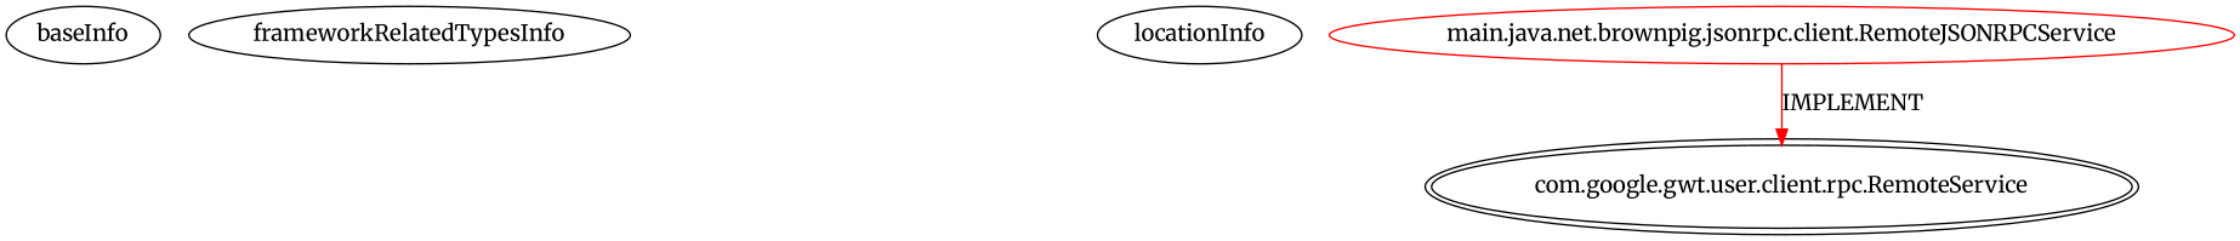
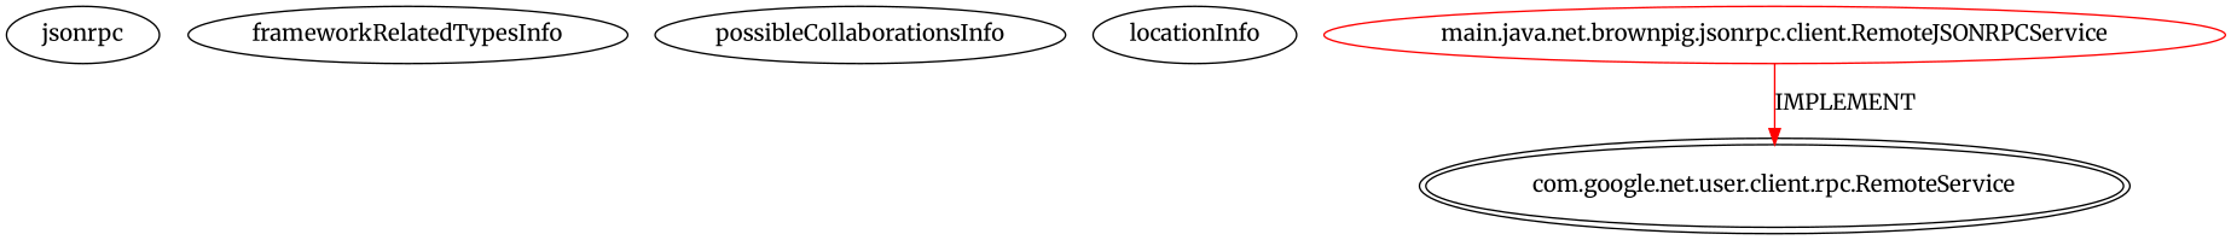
  digraph {
    fontname=Merriweather
    node [fontname=Merriweather]
-   baseInfo [category=extension_graph graphId=50 isAnonymous=false possibleRelation=false]
+   baseInfo [category=extension_graph graphId=50 isAnonymous=false possibleRelation=false label=jsonrpc]
    frameworkRelatedTypesInfo [0="com.google.gwt.user.client.rpc.RemoteService"]
+   possibleCollaborationsInfo
    locationInfo [contextSignature=RemoteJSONRPCService filePath="/Byclosure-json-rpc-gwt/json-rpc-gwt-master/src/main/java/net/brownpig/jsonrpc/client/RemoteJSONRPCService.java" graphId=50 projectName="Byclosure-json-rpc-gwt"]
    n5 [color=red isFrameworkType=false label="main.java.net.brownpig.jsonrpc.client.RemoteJSONRPCService" vertexType=ROOT_CLIENT_CLASS_DECLARATION]
-   n6 [isFrameworkType=true label="com.google.gwt.user.client.rpc.RemoteService" peripheries=2 vertexType=FRAMEWORK_INTERFACE_TYPE]
+   n6 [isFrameworkType=true label="com.google.net.user.client.rpc.RemoteService" peripheries=2 vertexType=FRAMEWORK_INTERFACE_TYPE]
    n5 -> n6 [color=red label=IMPLEMENT fontname=Merriweather]
  }
